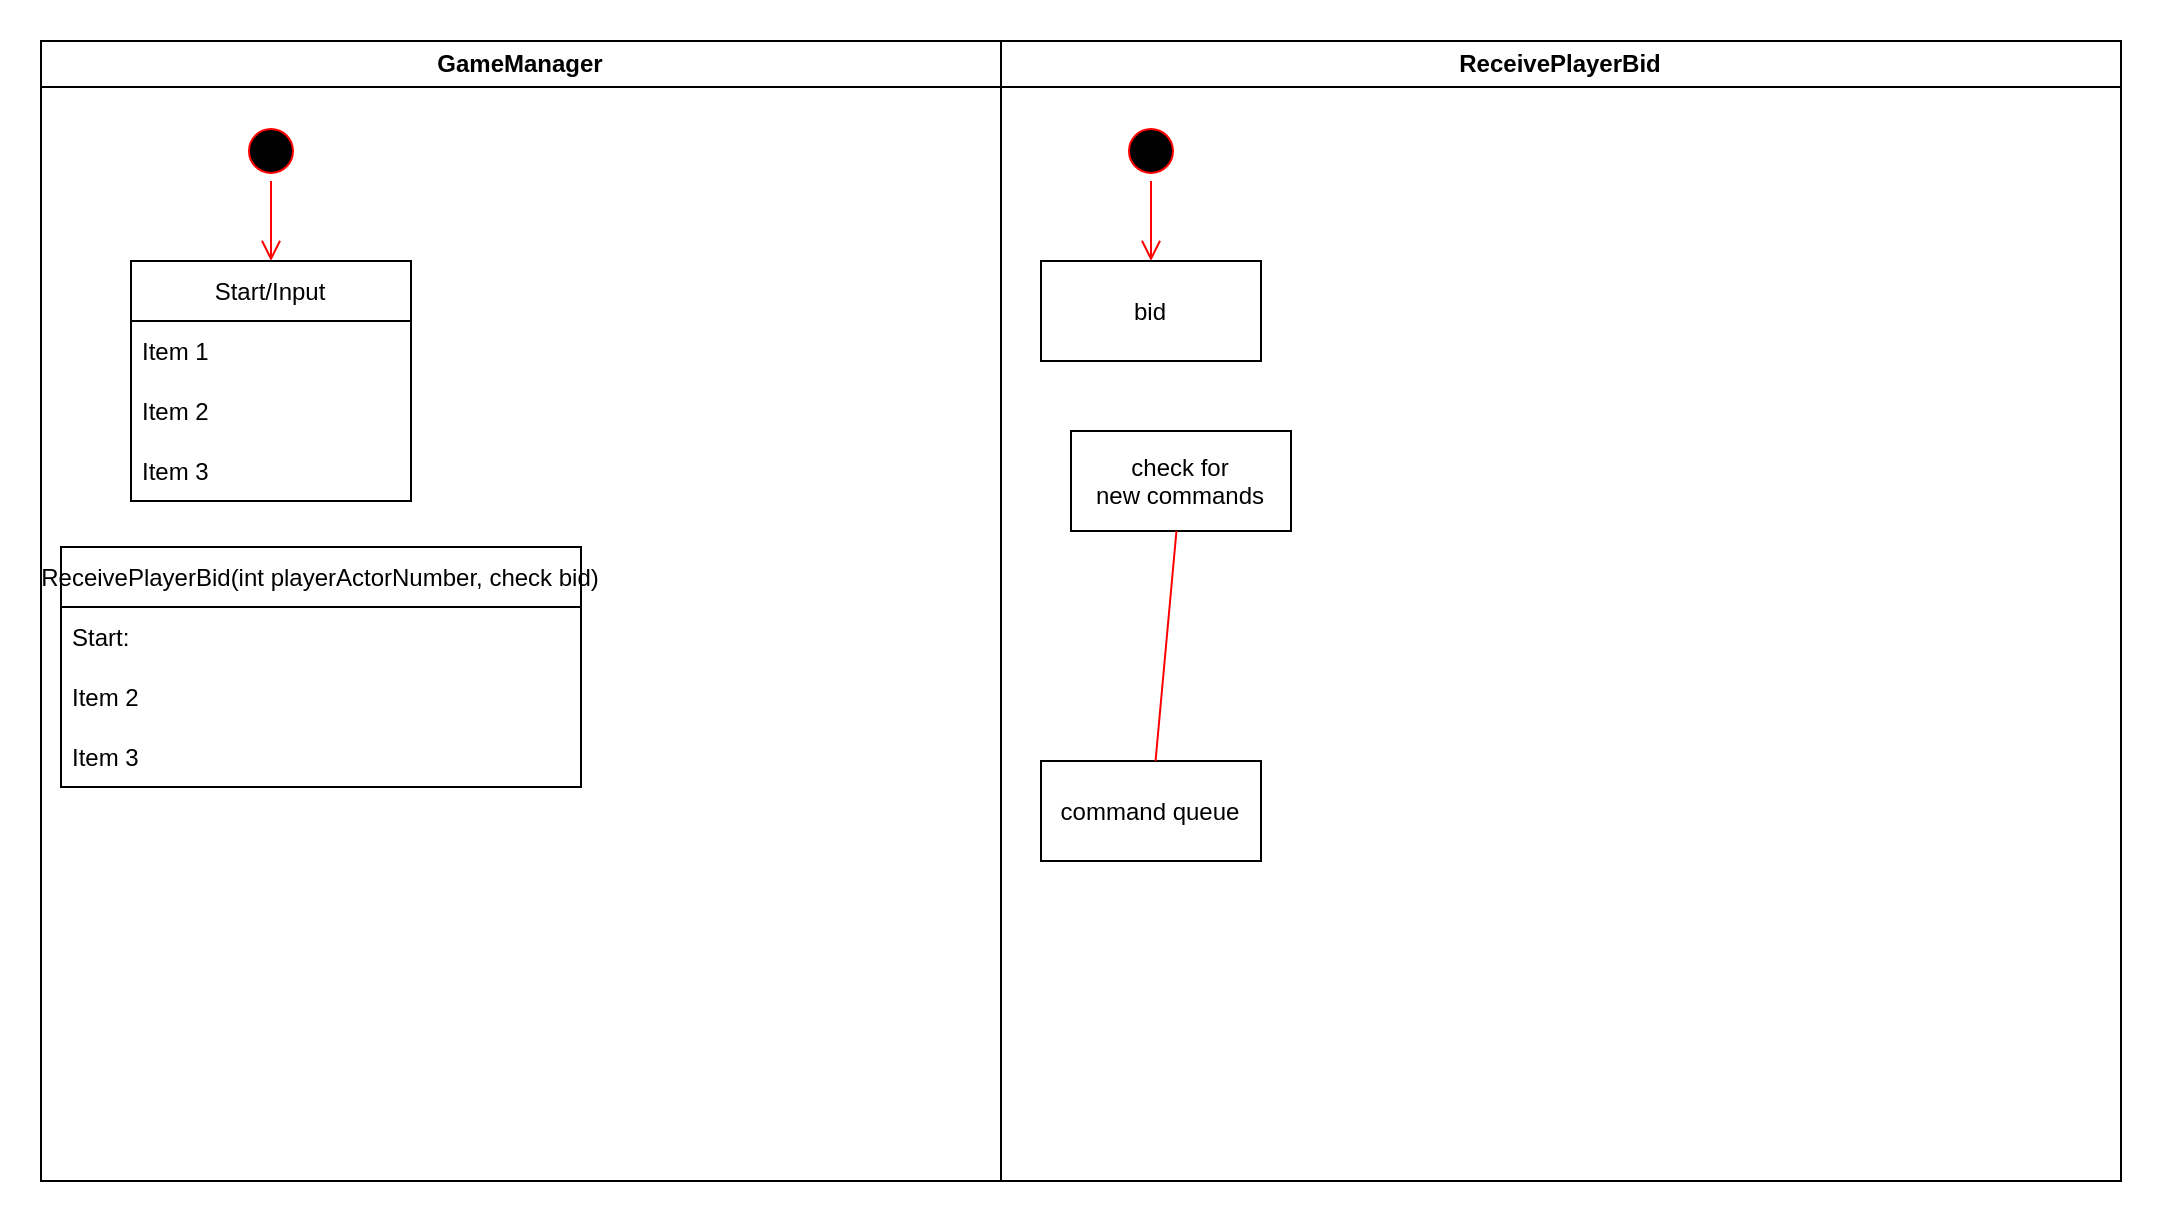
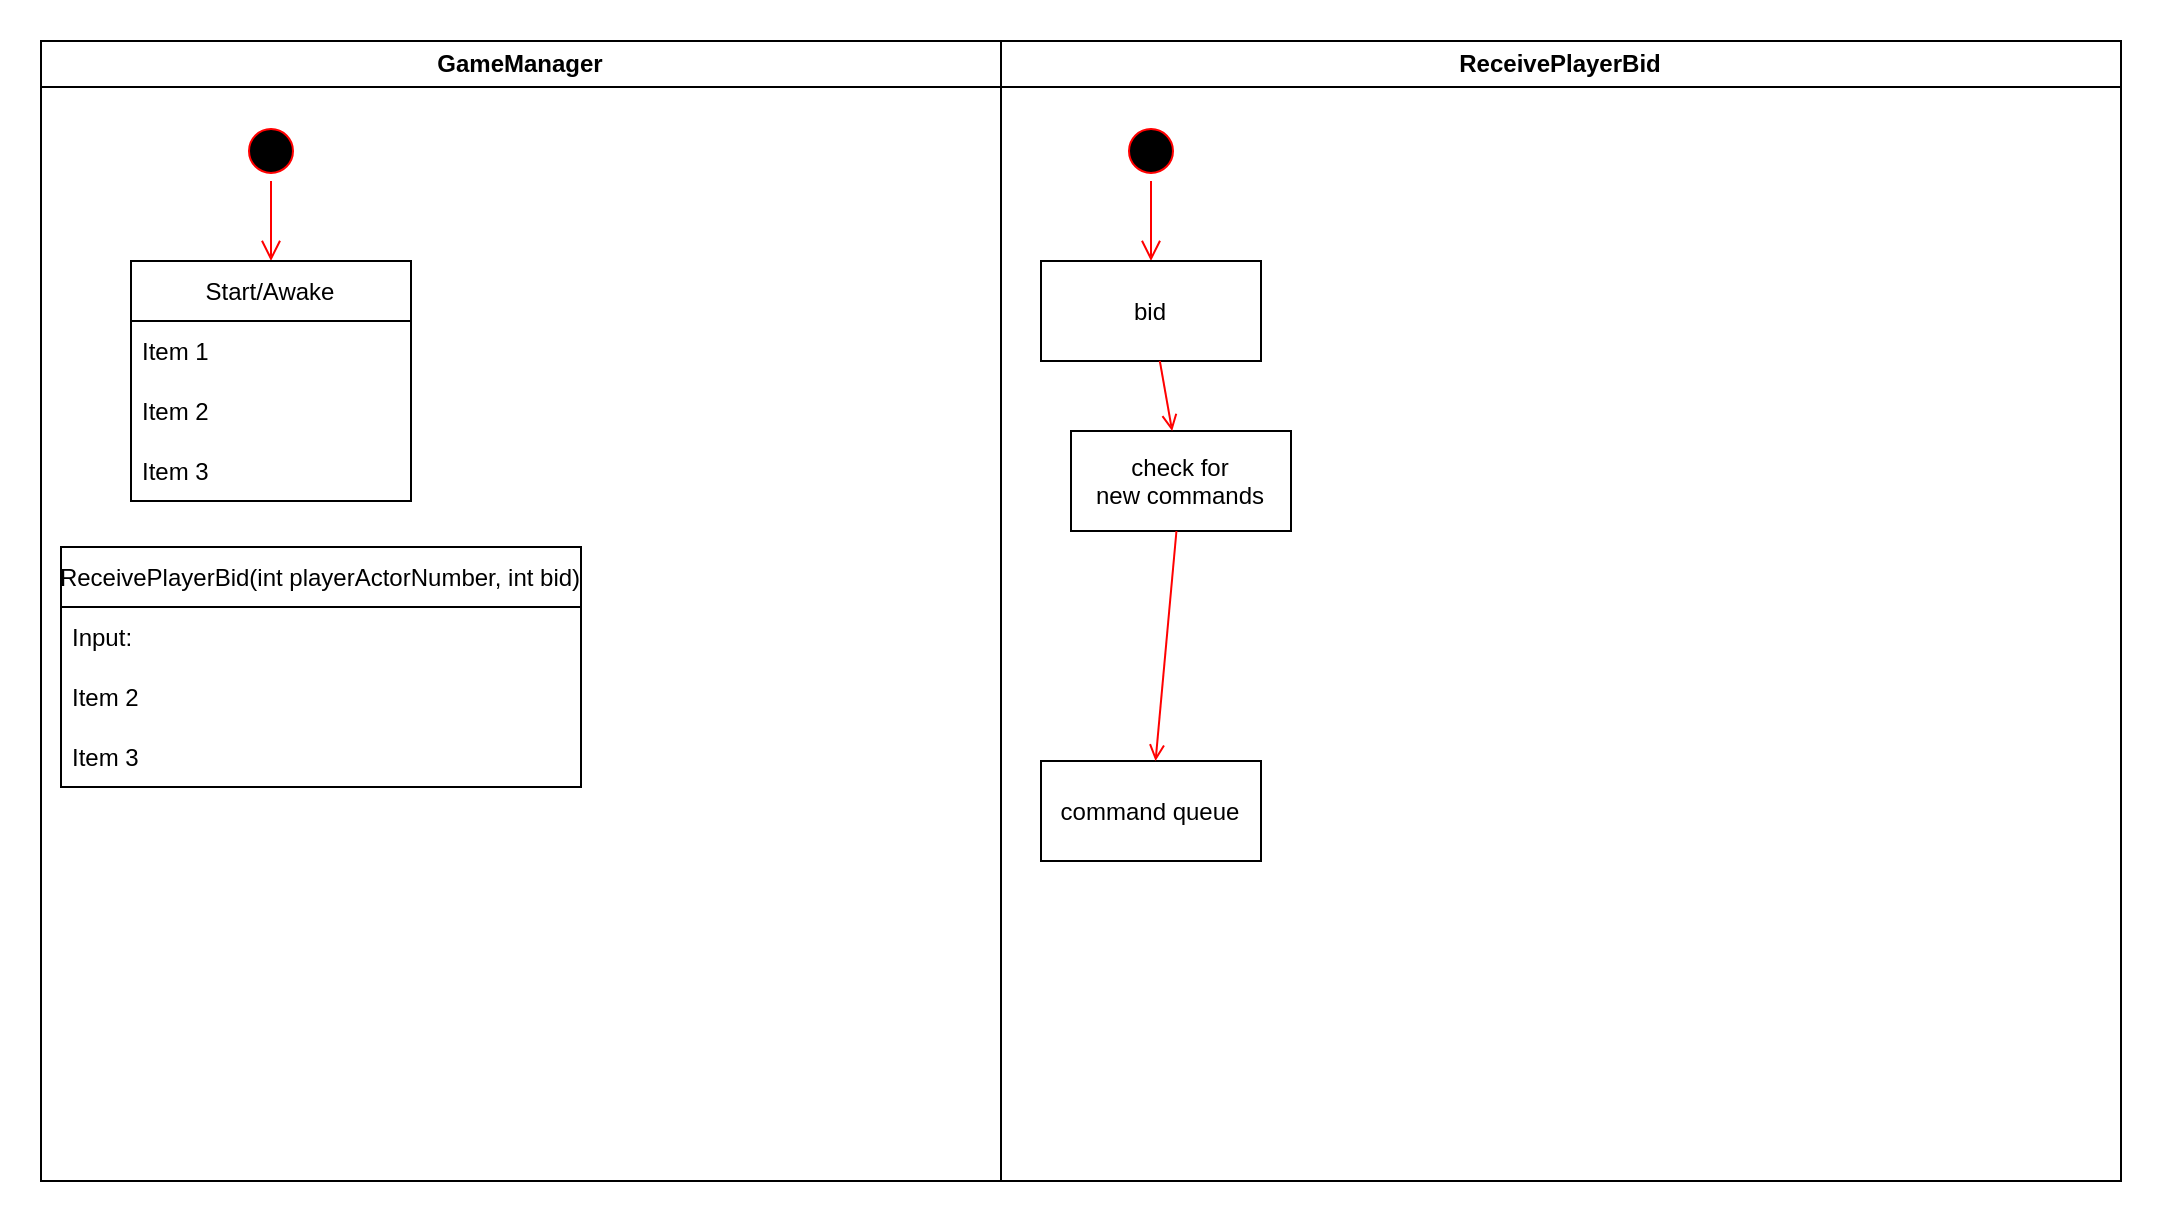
  <mxCell id="0" />
  <mxCell id="1" parent="0" />
  <mxCell id="2" value="GameManager" style="swimlane;whiteSpace=wrap" parent="1" vertex="1"><mxGeometry x="20" y="20" width="480" height="570" as="geometry" /></mxCell>
  <mxCell id="3" value="" style="ellipse;shape=startState;fillColor=#000000;strokeColor=#ff0000;" parent="2" vertex="1"><mxGeometry x="100" y="40" width="30" height="30" as="geometry" /></mxCell>
  <mxCell id="4" value="" style="edgeStyle=elbowEdgeStyle;elbow=horizontal;verticalAlign=bottom;endArrow=open;endSize=8;strokeColor=#FF0000;endFill=1;rounded=0" parent="2" source="3" edge="1"><mxGeometry x="100" y="40" as="geometry"><mxPoint x="115" y="110" as="targetPoint" /></mxGeometry></mxCell>
- <mxCell id="5" value="Start/Input" style="swimlane;fontStyle=0;childLayout=stackLayout;horizontal=1;startSize=30;horizontalStack=0;resizeParent=1;resizeParentMax=0;resizeLast=0;collapsible=1;marginBottom=0;" vertex="1" parent="2"><mxGeometry x="45" y="110" width="140" height="120" as="geometry"><mxRectangle x="45" y="110" width="100" height="30" as="alternateBounds" /></mxGeometry></mxCell>
+ <mxCell id="5" value="Start/Awake" style="swimlane;fontStyle=0;childLayout=stackLayout;horizontal=1;startSize=30;horizontalStack=0;resizeParent=1;resizeParentMax=0;resizeLast=0;collapsible=1;marginBottom=0;" vertex="1" parent="2"><mxGeometry x="45" y="110" width="140" height="120" as="geometry"><mxRectangle x="45" y="110" width="100" height="30" as="alternateBounds" /></mxGeometry></mxCell>
  <mxCell id="6" value="Item 1" style="text;strokeColor=none;fillColor=none;align=left;verticalAlign=middle;spacingLeft=4;spacingRight=4;overflow=hidden;points=[[0,0.5],[1,0.5]];portConstraint=eastwest;rotatable=0;" vertex="1" parent="5"><mxGeometry y="30" width="140" height="30" as="geometry" /></mxCell>
  <mxCell id="7" value="Item 2" style="text;strokeColor=none;fillColor=none;align=left;verticalAlign=middle;spacingLeft=4;spacingRight=4;overflow=hidden;points=[[0,0.5],[1,0.5]];portConstraint=eastwest;rotatable=0;" vertex="1" parent="5"><mxGeometry y="60" width="140" height="30" as="geometry" /></mxCell>
  <mxCell id="8" value="Item 3" style="text;strokeColor=none;fillColor=none;align=left;verticalAlign=middle;spacingLeft=4;spacingRight=4;overflow=hidden;points=[[0,0.5],[1,0.5]];portConstraint=eastwest;rotatable=0;" vertex="1" parent="5"><mxGeometry y="90" width="140" height="30" as="geometry" /></mxCell>
- <mxCell id="9" value="ReceivePlayerBid(int playerActorNumber, check bid)" style="swimlane;fontStyle=0;childLayout=stackLayout;horizontal=1;startSize=30;horizontalStack=0;resizeParent=1;resizeParentMax=0;resizeLast=0;collapsible=1;marginBottom=0;" vertex="1" parent="2"><mxGeometry x="10" y="253" width="260" height="120" as="geometry" /></mxCell>
- <mxCell id="10" value="Start: " style="text;strokeColor=none;fillColor=none;align=left;verticalAlign=middle;spacingLeft=4;spacingRight=4;overflow=hidden;points=[[0,0.5],[1,0.5]];portConstraint=eastwest;rotatable=0;" vertex="1" parent="9"><mxGeometry y="30" width="260" height="30" as="geometry" /></mxCell>
+ <mxCell id="9" value="ReceivePlayerBid(int playerActorNumber, int bid)" style="swimlane;fontStyle=0;childLayout=stackLayout;horizontal=1;startSize=30;horizontalStack=0;resizeParent=1;resizeParentMax=0;resizeLast=0;collapsible=1;marginBottom=0;" vertex="1" parent="2"><mxGeometry x="10" y="253" width="260" height="120" as="geometry" /></mxCell>
+ <mxCell id="10" value="Input: " style="text;strokeColor=none;fillColor=none;align=left;verticalAlign=middle;spacingLeft=4;spacingRight=4;overflow=hidden;points=[[0,0.5],[1,0.5]];portConstraint=eastwest;rotatable=0;" vertex="1" parent="9"><mxGeometry y="30" width="260" height="30" as="geometry" /></mxCell>
  <mxCell id="11" value="Item 2" style="text;strokeColor=none;fillColor=none;align=left;verticalAlign=middle;spacingLeft=4;spacingRight=4;overflow=hidden;points=[[0,0.5],[1,0.5]];portConstraint=eastwest;rotatable=0;" vertex="1" parent="9"><mxGeometry y="60" width="260" height="30" as="geometry" /></mxCell>
  <mxCell id="12" value="Item 3" style="text;strokeColor=none;fillColor=none;align=left;verticalAlign=middle;spacingLeft=4;spacingRight=4;overflow=hidden;points=[[0,0.5],[1,0.5]];portConstraint=eastwest;rotatable=0;" vertex="1" parent="9"><mxGeometry y="90" width="260" height="30" as="geometry" /></mxCell>
  <mxCell id="13" value="ReceivePlayerBid" style="swimlane;whiteSpace=wrap" parent="1" vertex="1"><mxGeometry x="500" y="20" width="560" height="570" as="geometry" /></mxCell>
  <mxCell id="14" value="" style="ellipse;shape=startState;fillColor=#000000;strokeColor=#ff0000;" parent="13" vertex="1"><mxGeometry x="60" y="40" width="30" height="30" as="geometry" /></mxCell>
  <mxCell id="15" value="" style="edgeStyle=elbowEdgeStyle;elbow=horizontal;verticalAlign=bottom;endArrow=open;endSize=8;strokeColor=#FF0000;endFill=1;rounded=0" parent="13" source="14" target="16" edge="1"><mxGeometry x="40" y="20" as="geometry"><mxPoint x="55" y="90" as="targetPoint" /></mxGeometry></mxCell>
  <mxCell id="16" value="bid" style="" parent="13" vertex="1"><mxGeometry x="20" y="110" width="110" height="50" as="geometry" /></mxCell>
  <mxCell id="17" value="check for &#10;new commands" style="" parent="13" vertex="1"><mxGeometry x="35" y="195" width="110" height="50" as="geometry" /></mxCell>
+ <mxCell id="18" value="" style="endArrow=open;strokeColor=#FF0000;endFill=1;rounded=0" parent="13" source="16" target="17" edge="1"><mxGeometry relative="1" as="geometry" /></mxCell>
  <mxCell id="19" value="command queue" style="" parent="13" vertex="1"><mxGeometry x="20" y="360" width="110" height="50" as="geometry" /></mxCell>
- <mxCell id="20" value="" style="endArrow=none;strokeColor=#FF0000;endFill=1;rounded=0;" parent="13" source="17" target="19" edge="1"><mxGeometry relative="1" as="geometry" /></mxCell>
+ <mxCell id="20" value="" style="endArrow=open;strokeColor=#FF0000;endFill=1;rounded=0" parent="13" source="17" target="19" edge="1"><mxGeometry relative="1" as="geometry" /></mxCell>
